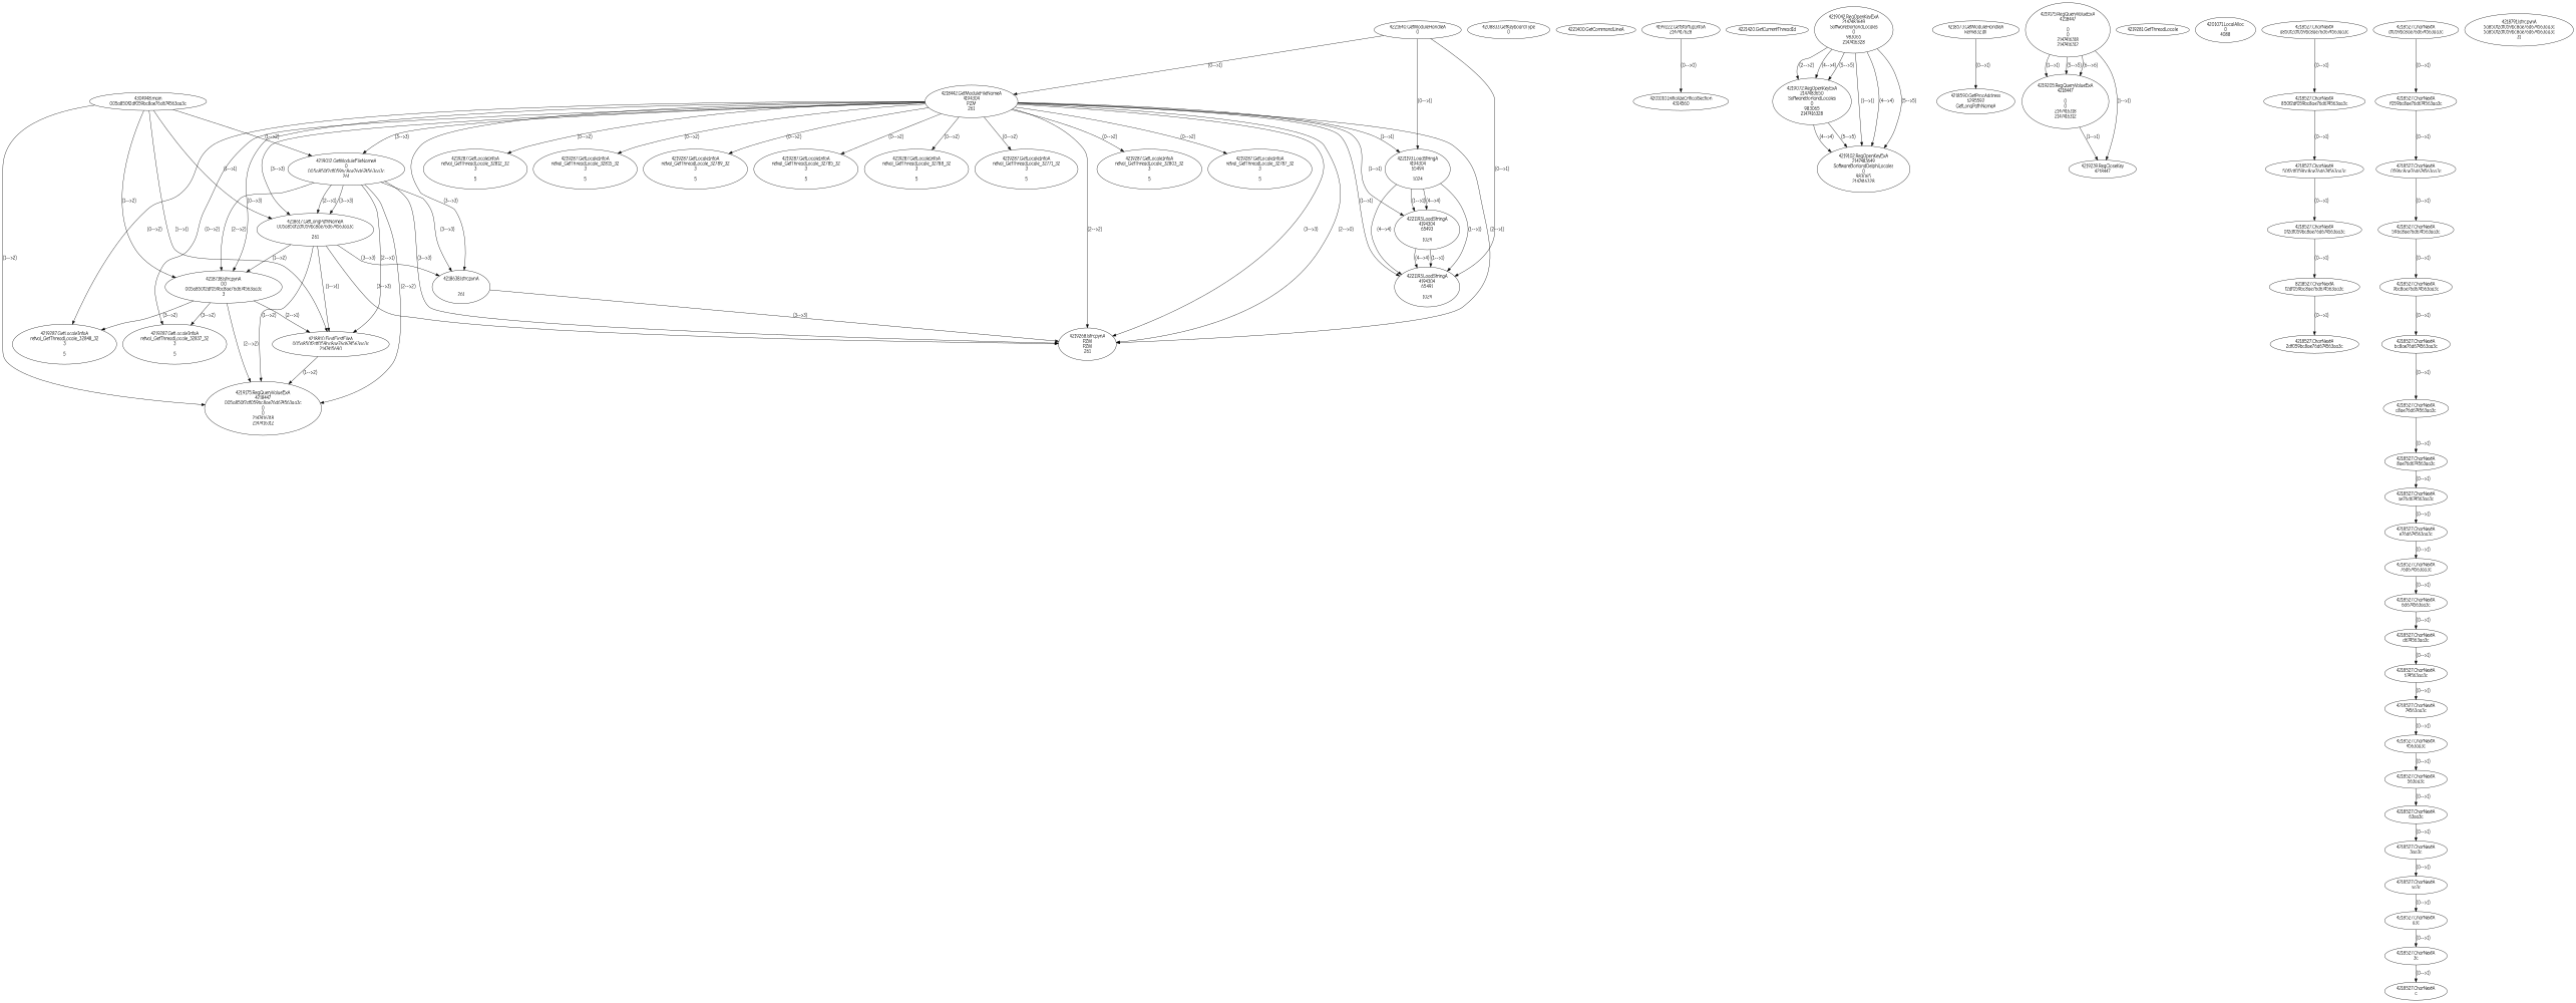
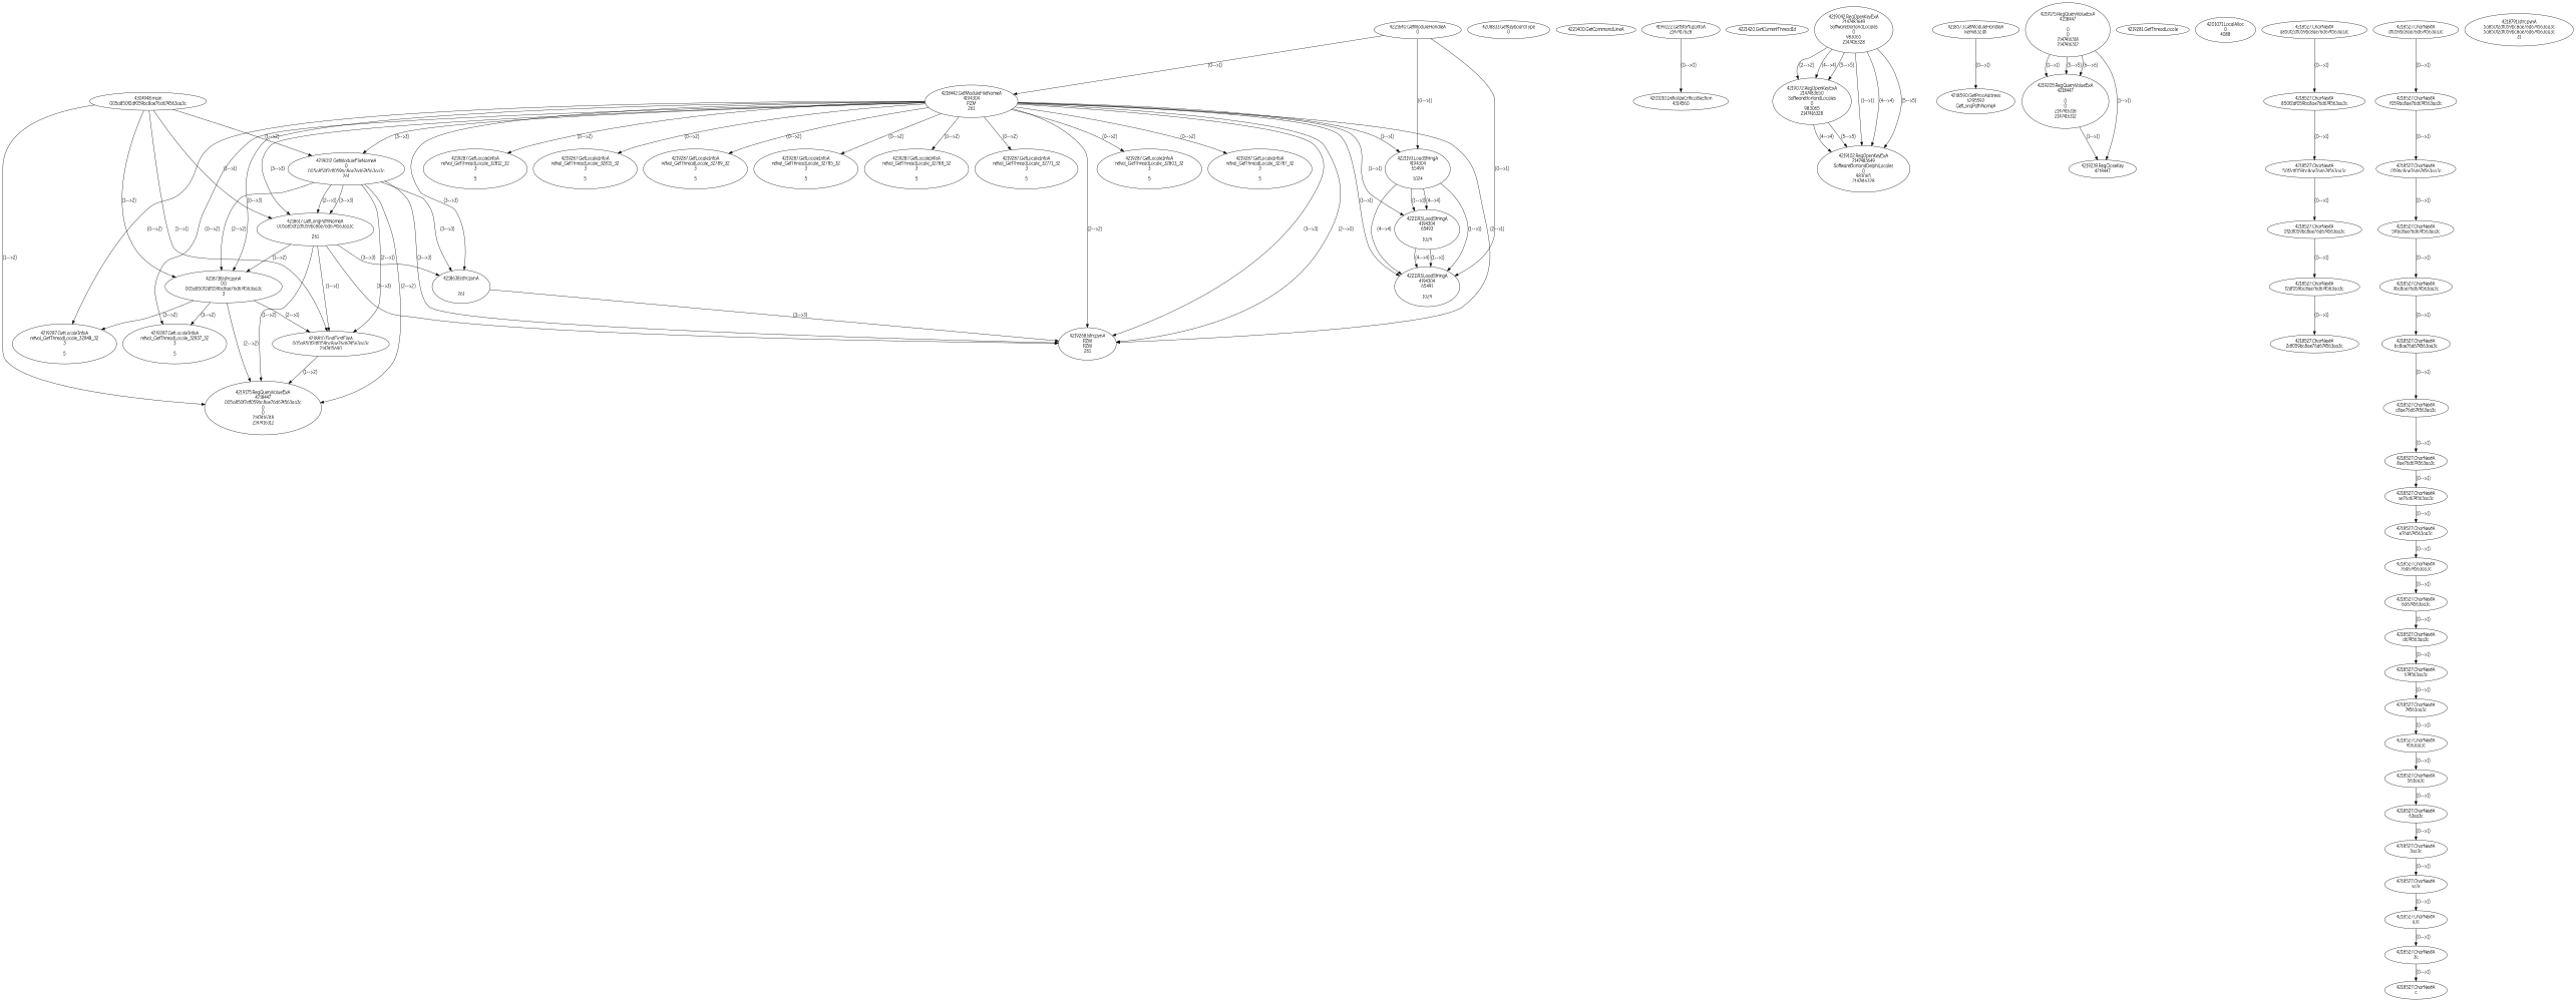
  digraph {
    fontname="Comic Neue"
    node [fontname="Comic Neue"]
    edge [fontname="Comic Neue"]
    n1 [label="4304948.main\n005a850f2df059bc8ae76d674563aa3c"]
    n2 [label="4219012.GetModuleFileNameA\n0\n005a850f2df059bc8ae76d674563aa3c\n261"]
    n3 [label="4218617.GetLongPathNameA\n005a850f2df059bc8ae76d674563aa3c\n\n261"]
    n4 [label="4218738.lstrcpynA\n00\n005a850f2df059bc8ae76d674563aa3c\n3"]
    n5 [label="4218810.FindFirstFileA\n005a850f2df059bc8ae76d674563aa3c\n2147415690"]
    n6 [label="4219175.RegQueryValueExA\n4218447\n005a850f2df059bc8ae76d674563aa3c\n0\n0\n2147416318\n2147416312"]
    n7 [label="4218638.lstrcpynA\n\n\n261"]
    n8 [label="4219268.lstrcpynA\nPZM\nPZM\n261"]
    n9 [label="4219287.GetLocaleInfoA\nretval_GetThreadLocale_32837_32\n3\n\n5"]
    n10 [label="4219287.GetLocaleInfoA\nretval_GetThreadLocale_32848_32\n3\n\n5"]
    n11 [label="4221640.GetModuleHandleA\n0"]
    n12 [label="4218442.GetModuleFileNameA\n4194304\nPZM\n261"]
    n13 [label="4221193.LoadStringA\n4194304\n65494\n\n1024"]
    n14 [label="4221193.LoadStringA\n4194304\n65491\n\n1024"]
    n15 [label="4221193.LoadStringA\n4194304\n65493\n\n1024"]
    n16 [label="4219287.GetLocaleInfoA\nretval_GetThreadLocale_32812_32\n3\n\n5"]
    n17 [label="4219287.GetLocaleInfoA\nretval_GetThreadLocale_32815_32\n3\n\n5"]
    n18 [label="4219287.GetLocaleInfoA\nretval_GetThreadLocale_32789_32\n3\n\n5"]
    n19 [label="4219287.GetLocaleInfoA\nretval_GetThreadLocale_32785_32\n3\n\n5"]
    n20 [label="4219287.GetLocaleInfoA\nretval_GetThreadLocale_32788_32\n3\n\n5"]
    n21 [label="4219287.GetLocaleInfoA\nretval_GetThreadLocale_32771_32\n3\n\n5"]
    n22 [label="4219287.GetLocaleInfoA\nretval_GetThreadLocale_32803_32\n3\n\n5"]
    n23 [label="4219287.GetLocaleInfoA\nretval_GetThreadLocale_32787_32\n3\n\n5"]
    n24 [label="4208833.GetKeyboardType\n0"]
    n25 [label="4221400.GetCommandLineA\n"]
    n26 [label="4199222.GetStartupInfoA\n2147417628"]
    n27 [label="4201010.InitializeCriticalSection\n4314560"]
    n28 [label="4221420.GetCurrentThreadId\n"]
    n29 [label="4219042.RegOpenKeyExA\n2147483649\nSoftware\Borland\Locales\n0\n983065\n2147416328"]
    n30 [label="4219072.RegOpenKeyExA\n2147483650\nSoftware\Borland\Locales\n0\n983065\n2147416328"]
    n31 [label="4219102.RegOpenKeyExA\n2147483649\nSoftware\Borland\Delphi\Locales\n0\n983065\n2147416328"]
    n32 [label="4218573.GetModuleHandleA\nkernel32.dll"]
    n33 [label="4218590.GetProcAddress\n6295592\nGetLongPathNameA"]
    n34 [label="4219175.RegQueryValueExA\n4218447\n\n0\n0\n2147416318\n2147416312"]
    n35 [label="4219205.RegQueryValueExA\n4218447\n\n0\n0\n2147416318\n2147416312"]
    n36 [label="4219239.RegCloseKey\n4218447"]
    n37 [label="4219281.GetThreadLocale\n"]
    n38 [label="4201071.LocalAlloc\n0\n4088"]
    n39 [label="4218527.CharNextA\na850f2df059bc8ae76d674563aa3c"]
    n40 [label="4218527.CharNextA\n850f2df059bc8ae76d674563aa3c"]
    n41 [label="4218527.CharNextA\n50f2df059bc8ae76d674563aa3c"]
    n42 [label="4218527.CharNextA\n0f2df059bc8ae76d674563aa3c"]
-   n43 [label="8218527.CharNextA\nf2df059bc8ae76d674563aa3c"]
+   n43 [label="4218527.CharNextA\nf2df059bc8ae76d674563aa3c"]
    n44 [label="4218527.CharNextA\n2df059bc8ae76d674563aa3c"]
    n45 [label="4218527.CharNextA\ndf059bc8ae76d674563aa3c"]
    n46 [label="4218527.CharNextA\nf059bc8ae76d674563aa3c"]
    n47 [label="4218527.CharNextA\n059bc8ae76d674563aa3c"]
    n48 [label="4218527.CharNextA\n59bc8ae76d674563aa3c"]
    n49 [label="4218527.CharNextA\n9bc8ae76d674563aa3c"]
    n50 [label="4218527.CharNextA\nbc8ae76d674563aa3c"]
    n51 [label="4218527.CharNextA\nc8ae76d674563aa3c"]
    n52 [label="4218527.CharNextA\n8ae76d674563aa3c"]
    n53 [label="4218527.CharNextA\nae76d674563aa3c"]
    n54 [label="4218527.CharNextA\ne76d674563aa3c"]
    n55 [label="4218527.CharNextA\n76d674563aa3c"]
    n56 [label="4218527.CharNextA\n6d674563aa3c"]
    n57 [label="4218527.CharNextA\nd674563aa3c"]
    n58 [label="4218527.CharNextA\n674563aa3c"]
    n59 [label="4218527.CharNextA\n74563aa3c"]
    n60 [label="4218527.CharNextA\n4563aa3c"]
    n61 [label="4218527.CharNextA\n563aa3c"]
    n62 [label="4218527.CharNextA\n63aa3c"]
    n63 [label="4218527.CharNextA\n3aa3c"]
    n64 [label="4218527.CharNextA\naa3c"]
    n65 [label="4218527.CharNextA\na3c"]
    n66 [label="4218527.CharNextA\n3c"]
    n67 [label="4218527.CharNextA\nc"]
    n68 [label="4218791.lstrcpynA\n5a850f2df059bc8ae76d674563aa3c\n5a850f2df059bc8ae76d674563aa3c\n31"]
    n1 -> n2 [label="(1-->2)"]
    n1 -> n3 [label="(1-->1)"]
    n1 -> n4 [label="(1-->2)"]
    n1 -> n5 [label="(1-->1)"]
    n1 -> n6 [label="(1-->2)"]
    n2 -> n3 [label="(2-->1)"]
    n2 -> n3 [label="(3-->3)"]
    n2 -> n4 [label="(2-->2)"]
    n2 -> n5 [label="(2-->1)"]
    n2 -> n6 [label="(2-->2)"]
    n2 -> n7 [label="(3-->3)"]
    n2 -> n8 [label="(3-->3)"]
    n3 -> n4 [label="(1-->2)"]
    n3 -> n5 [label="(1-->1)"]
    n3 -> n6 [label="(1-->2)"]
    n3 -> n7 [label="(3-->3)"]
    n3 -> n8 [label="(3-->3)"]
    n4 -> n5 [label="(2-->1)"]
    n4 -> n6 [label="(2-->2)"]
    n4 -> n9 [label="(3-->2)"]
    n4 -> n10 [label="(3-->2)"]
    n5 -> n6 [label="(1-->2)"]
    n7 -> n8 [label="(3-->3)"]
    n11 -> n12 [label="(0-->1)"]
    n11 -> n13 [label="(0-->1)"]
    n11 -> n14 [label="(0-->1)"]
    n12 -> n2 [label="(3-->3)"]
    n12 -> n3 [label="(3-->3)"]
    n12 -> n4 [label="(0-->3)"]
    n12 -> n7 [label="(3-->3)"]
    n12 -> n8 [label="(2-->1)"]
    n12 -> n8 [label="(2-->2)"]
    n12 -> n8 [label="(3-->3)"]
    n12 -> n8 [label="(2-->0)"]
    n12 -> n9 [label="(0-->2)"]
    n12 -> n10 [label="(0-->2)"]
    n12 -> n13 [label="(1-->1)"]
    n12 -> n14 [label="(1-->1)"]
    n12 -> n15 [label="(1-->1)"]
    n12 -> n16 [label="(0-->2)"]
    n12 -> n17 [label="(0-->2)"]
    n12 -> n18 [label="(0-->2)"]
    n12 -> n19 [label="(0-->2)"]
    n12 -> n20 [label="(0-->2)"]
    n12 -> n21 [label="(0-->2)"]
    n12 -> n22 [label="(0-->2)"]
    n12 -> n23 [label="(0-->2)"]
    n13 -> n14 [label="(1-->1)"]
    n13 -> n14 [label="(4-->4)"]
    n13 -> n15 [label="(1-->1)"]
    n13 -> n15 [label="(4-->4)"]
    n15 -> n14 [label="(1-->1)"]
    n15 -> n14 [label="(4-->4)"]
    n26 -> n27 [label="(0-->0)"]
    n29 -> n30 [label="(2-->2)"]
    n29 -> n30 [label="(4-->4)"]
    n29 -> n30 [label="(5-->5)"]
    n29 -> n31 [label="(1-->1)"]
    n29 -> n31 [label="(4-->4)"]
    n29 -> n31 [label="(5-->5)"]
    n30 -> n31 [label="(4-->4)"]
    n30 -> n31 [label="(5-->5)"]
    n32 -> n33 [label="(0-->1)"]
    n34 -> n35 [label="(1-->1)"]
    n34 -> n35 [label="(5-->5)"]
    n34 -> n35 [label="(6-->6)"]
    n34 -> n36 [label="(1-->1)"]
    n35 -> n36 [label="(1-->1)"]
    n39 -> n40 [label="(0-->1)"]
    n40 -> n41 [label="(0-->1)"]
    n41 -> n42 [label="(0-->1)"]
    n42 -> n43 [label="(0-->1)"]
    n43 -> n44 [label="(0-->1)"]
    n45 -> n46 [label="(0-->1)"]
    n46 -> n47 [label="(0-->1)"]
    n47 -> n48 [label="(0-->1)"]
    n48 -> n49 [label="(0-->1)"]
    n49 -> n50 [label="(0-->1)"]
    n50 -> n51 [label="(0-->1)"]
    n51 -> n52 [label="(0-->1)"]
    n52 -> n53 [label="(0-->1)"]
    n53 -> n54 [label="(0-->1)"]
    n54 -> n55 [label="(0-->1)"]
    n55 -> n56 [label="(0-->1)"]
    n56 -> n57 [label="(0-->1)"]
    n57 -> n58 [label="(0-->1)"]
    n58 -> n59 [label="(0-->1)"]
    n59 -> n60 [label="(0-->1)"]
    n60 -> n61 [label="(0-->1)"]
    n61 -> n62 [label="(0-->1)"]
    n62 -> n63 [label="(0-->1)"]
    n63 -> n64 [label="(0-->1)"]
    n64 -> n65 [label="(0-->1)"]
    n65 -> n66 [label="(0-->1)"]
    n66 -> n67 [label="(0-->1)"]
  }
